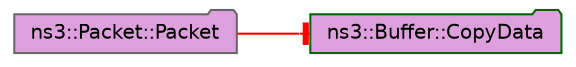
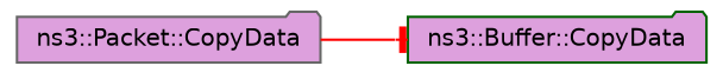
  digraph {
    rankdir=LR
    node [fillcolor=plum fontname=Helvetica fontsize=10 shape=folder style=filled]
-   n1 [color=gray40 fontcolor=black height=0.2 label="ns3::Packet::Packet" width=0.4]
+   n1 [color=gray40 fontcolor=black height=0.2 label="ns3::Packet::CopyData" width=0.4]
    n2 [color=darkgreen height=0.2 label="ns3::Buffer::CopyData" width=0.4]
    n1 -> n2 [color=red fontname=Helvetica fontsize=10 labelfontname=Helvetica labelfontsize=10 style=solid arrowhead=tee]
  }
